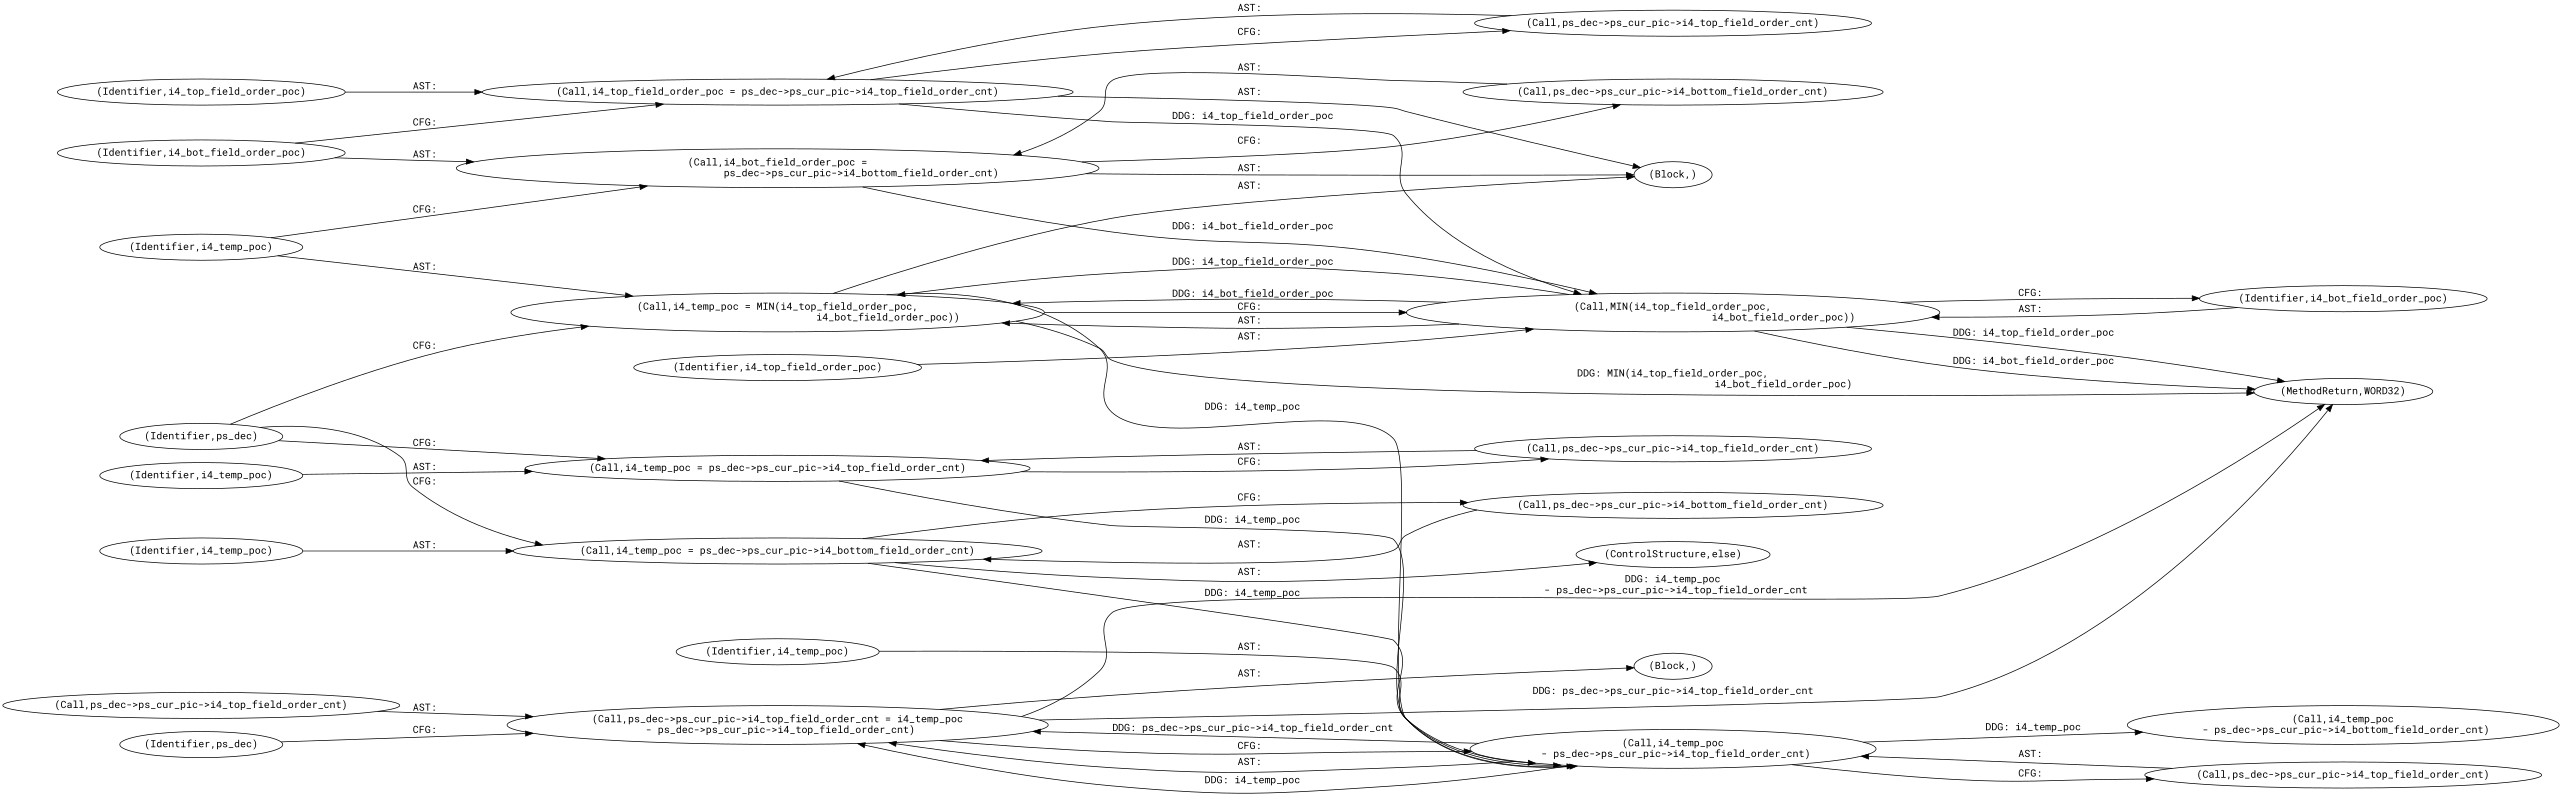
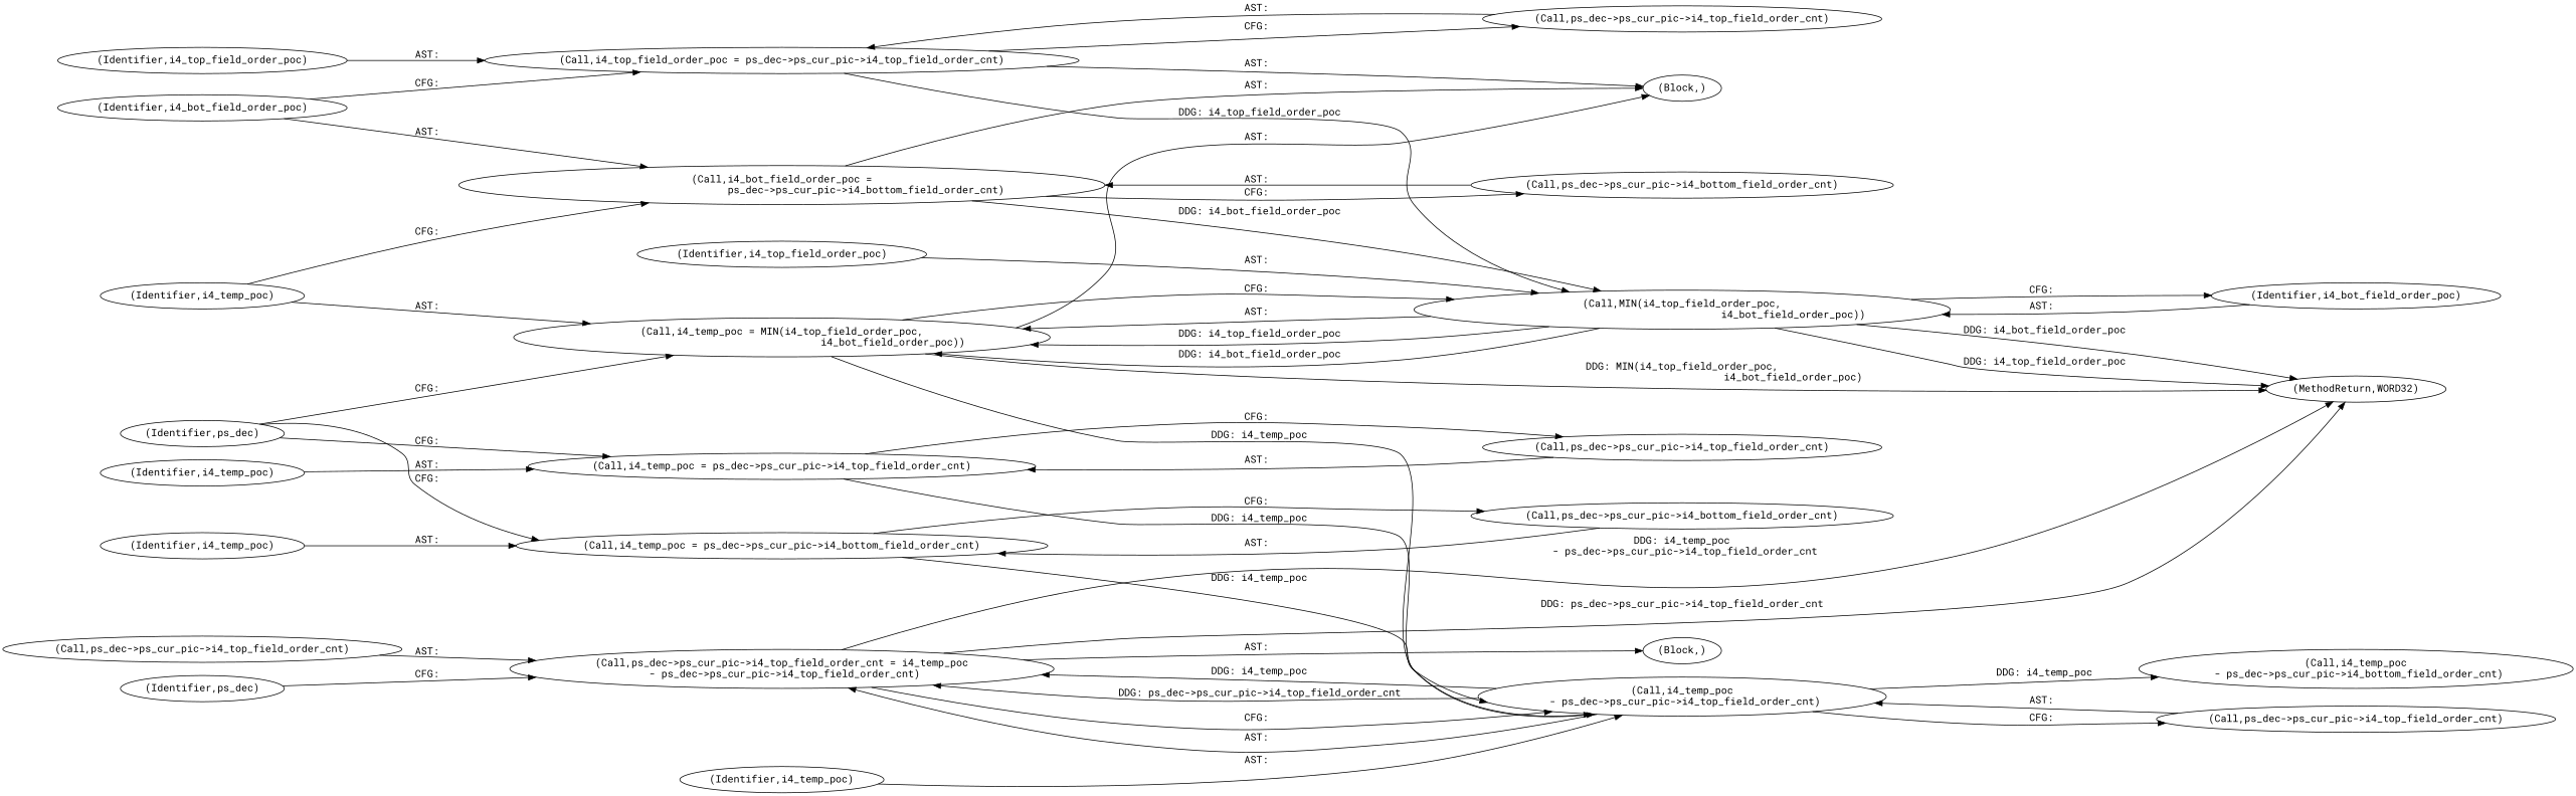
  digraph {
    fontname="Roboto Mono"
    rankdir=LR
    node [fontname="Roboto Mono"]
    edge [fontname="Roboto Mono"]
    n1 [label="(Call,ps_dec->ps_cur_pic->i4_top_field_order_cnt = i4_temp_poc\n - ps_dec->ps_cur_pic->i4_top_field_order_cnt)"]
    n2 [label="(Call,i4_temp_poc\n - ps_dec->ps_cur_pic->i4_top_field_order_cnt)"]
    n3 [label="(Block,)"]
    n4 [label="(MethodReturn,WORD32)"]
    n5 [label="(Call,i4_temp_poc\n - ps_dec->ps_cur_pic->i4_bottom_field_order_cnt)"]
    n6 [label="(Call,ps_dec->ps_cur_pic->i4_top_field_order_cnt)"]
    n7 [label="(Call,i4_temp_poc = MIN(i4_top_field_order_poc,\n                                     i4_bot_field_order_poc))"]
    n8 [label="(Call,MIN(i4_top_field_order_poc,\n                                     i4_bot_field_order_poc))"]
    n9 [label="(Block,)"]
    n10 [label="(Identifier,i4_bot_field_order_poc)"]
    n11 [label="(Call,i4_top_field_order_poc = ps_dec->ps_cur_pic->i4_top_field_order_cnt)"]
    n12 [label="(Call,ps_dec->ps_cur_pic->i4_top_field_order_cnt)"]
    n13 [label="(Call,i4_bot_field_order_poc =\n                            ps_dec->ps_cur_pic->i4_bottom_field_order_cnt)"]
    n14 [label="(Call,ps_dec->ps_cur_pic->i4_bottom_field_order_cnt)"]
    n15 [label="(Call,i4_temp_poc = ps_dec->ps_cur_pic->i4_top_field_order_cnt)"]
    n16 [label="(Call,ps_dec->ps_cur_pic->i4_top_field_order_cnt)"]
    n17 [label="(Call,i4_temp_poc = ps_dec->ps_cur_pic->i4_bottom_field_order_cnt)"]
    n18 [label="(Call,ps_dec->ps_cur_pic->i4_bottom_field_order_cnt)"]
-   n19 [label="(ControlStructure,else)"]
    n20 [label="(Identifier,i4_temp_poc)"]
    n21 [label="(Identifier,i4_top_field_order_poc)"]
    n22 [label="(Identifier,ps_dec)"]
    n23 [label="(Identifier,i4_top_field_order_poc)"]
    n24 [label="(Call,ps_dec->ps_cur_pic->i4_top_field_order_cnt)"]
    n25 [label="(Identifier,i4_temp_poc)"]
    n26 [label="(Identifier,ps_dec)"]
    n27 [label="(Identifier,i4_temp_poc)"]
    n28 [label="(Identifier,i4_temp_poc)"]
    n29 [label="(Identifier,i4_bot_field_order_poc)"]
    n1 -> n2 [label="CFG: "]
    n1 -> n3 [label="AST: "]
    n1 -> n4 [label="DDG: ps_dec->ps_cur_pic->i4_top_field_order_cnt"]
    n1 -> n4 [label="DDG: i4_temp_poc\n - ps_dec->ps_cur_pic->i4_top_field_order_cnt"]
    n2 -> n1 [label="AST: "]
    n2 -> n1 [label="DDG: i4_temp_poc"]
    n2 -> n1 [label="DDG: ps_dec->ps_cur_pic->i4_top_field_order_cnt"]
    n2 -> n5 [label="DDG: i4_temp_poc"]
    n2 -> n6 [label="CFG: "]
    n6 -> n2 [label="AST: "]
    n7 -> n2 [label="DDG: i4_temp_poc"]
    n7 -> n4 [label="DDG: MIN(i4_top_field_order_poc,\n                                     i4_bot_field_order_poc)"]
    n7 -> n8 [label="CFG: "]
    n7 -> n9 [label="AST: "]
    n8 -> n4 [label="DDG: i4_bot_field_order_poc"]
    n8 -> n4 [label="DDG: i4_top_field_order_poc"]
    n8 -> n7 [label="AST: "]
    n8 -> n7 [label="DDG: i4_top_field_order_poc"]
    n8 -> n7 [label="DDG: i4_bot_field_order_poc"]
    n8 -> n10 [label="CFG: "]
    n10 -> n8 [label="AST: "]
    n11 -> n8 [label="DDG: i4_top_field_order_poc"]
    n11 -> n9 [label="AST: "]
    n11 -> n12 [label="CFG: "]
    n12 -> n11 [label="AST: "]
    n13 -> n8 [label="DDG: i4_bot_field_order_poc"]
    n13 -> n9 [label="AST: "]
    n13 -> n14 [label="CFG: "]
    n14 -> n13 [label="AST: "]
    n15 -> n2 [label="DDG: i4_temp_poc"]
    n15 -> n16 [label="CFG: "]
    n16 -> n15 [label="AST: "]
    n17 -> n2 [label="DDG: i4_temp_poc"]
    n17 -> n18 [label="CFG: "]
-   n17 -> n19 [label="AST: "]
    n18 -> n17 [label="AST: "]
    n20 -> n17 [label="AST: "]
    n21 -> n8 [label="AST: "]
    n22 -> n7 [label="CFG: "]
    n22 -> n15 [label="CFG: "]
    n22 -> n17 [label="CFG: "]
    n23 -> n11 [label="AST: "]
    n24 -> n1 [label="AST: "]
    n25 -> n2 [label="AST: "]
    n26 -> n1 [label="CFG: "]
    n27 -> n7 [label="AST: "]
    n27 -> n13 [label="CFG: "]
    n28 -> n15 [label="AST: "]
    n29 -> n11 [label="CFG: "]
    n29 -> n13 [label="AST: "]
  }
